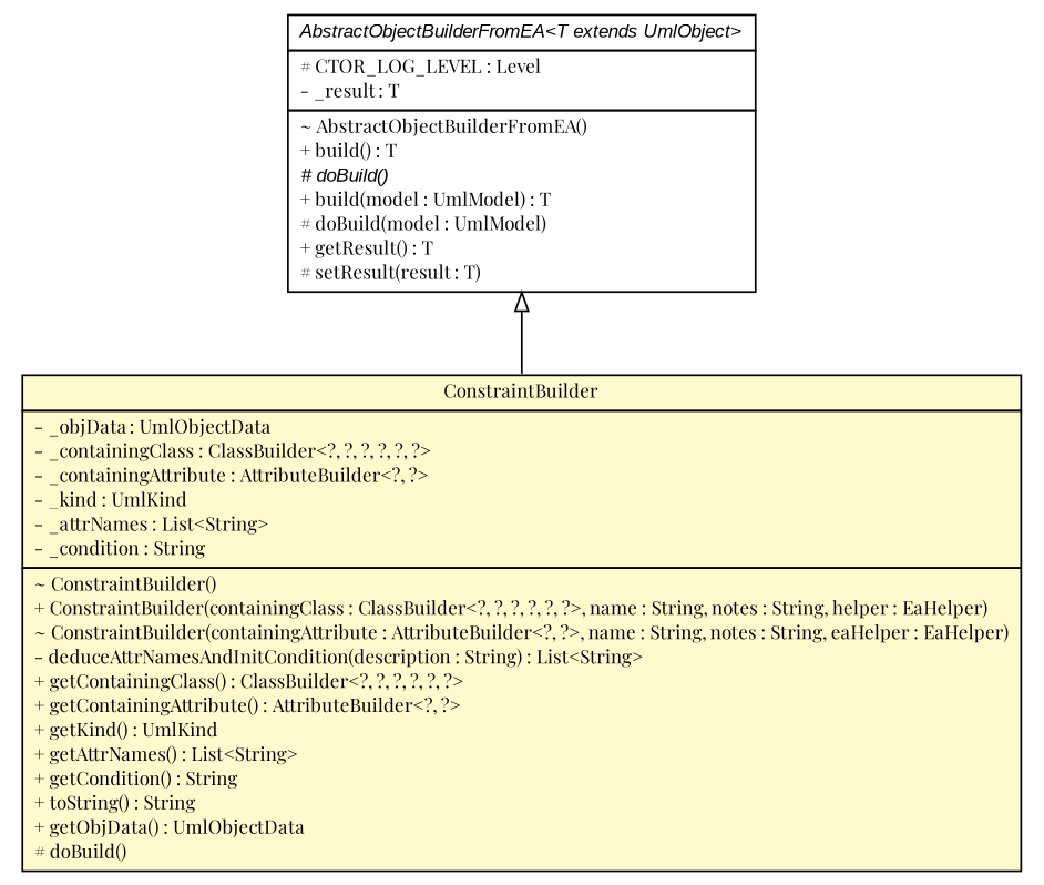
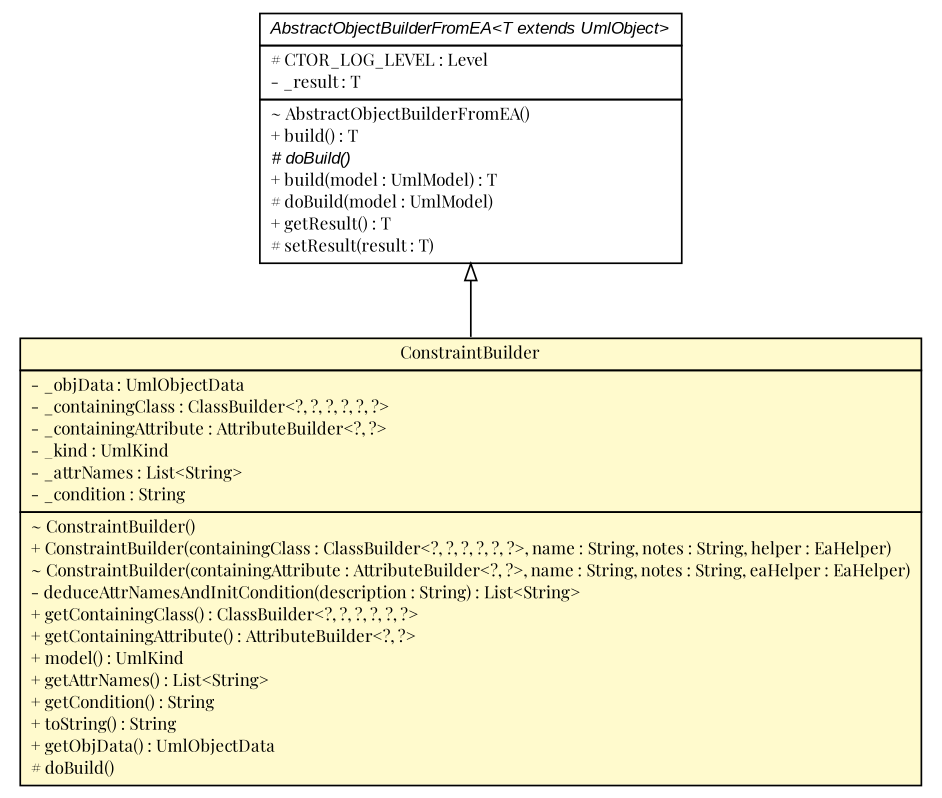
  digraph {
    nodesep=0.25
    ranksep=0.5
    fontname="Playfair Display"
    node [fontcolor=black fontname="Playfair Display" fontsize=10.0 shape=plaintext]
-   n1 [label=<<table title="org.tanjakostic.jcleancim.builder.ea.ConstraintBuilder" border="0" cellborder="1" cellspacing="0" cellpadding="2" port="p" bgcolor="lemonChiffon" href="./ConstraintBuilder.html"> 		<tr><td><table border="0" cellspacing="0" cellpadding="1"> <tr><td align="center" balign="center"> ConstraintBuilder </td></tr> 		</table></td></tr> 		<tr><td><table border="0" cellspacing="0" cellpadding="1"> <tr><td align="left" balign="left"> - _objData : UmlObjectData </td></tr> <tr><td align="left" balign="left"> - _containingClass : ClassBuilder&lt;?, ?, ?, ?, ?, ?&gt; </td></tr> <tr><td align="left" balign="left"> - _containingAttribute : AttributeBuilder&lt;?, ?&gt; </td></tr> <tr><td align="left" balign="left"> - _kind : UmlKind </td></tr> <tr><td align="left" balign="left"> - _attrNames : List&lt;String&gt; </td></tr> <tr><td align="left" balign="left"> - _condition : String </td></tr> 		</table></td></tr> 		<tr><td><table border="0" cellspacing="0" cellpadding="1"> <tr><td align="left" balign="left"> ~ ConstraintBuilder() </td></tr> <tr><td align="left" balign="left"> + ConstraintBuilder(containingClass : ClassBuilder&lt;?, ?, ?, ?, ?, ?&gt;, name : String, notes : String, helper : EaHelper) </td></tr> <tr><td align="left" balign="left"> ~ ConstraintBuilder(containingAttribute : AttributeBuilder&lt;?, ?&gt;, name : String, notes : String, eaHelper : EaHelper) </td></tr> <tr><td align="left" balign="left"> - deduceAttrNamesAndInitCondition(description : String) : List&lt;String&gt; </td></tr> <tr><td align="left" balign="left"> + getContainingClass() : ClassBuilder&lt;?, ?, ?, ?, ?, ?&gt; </td></tr> <tr><td align="left" balign="left"> + getContainingAttribute() : AttributeBuilder&lt;?, ?&gt; </td></tr> <tr><td align="left" balign="left"> + getKind() : UmlKind </td></tr> <tr><td align="left" balign="left"> + getAttrNames() : List&lt;String&gt; </td></tr> <tr><td align="left" balign="left"> + getCondition() : String </td></tr> <tr><td align="left" balign="left"> + toString() : String </td></tr> <tr><td align="left" balign="left"> + getObjData() : UmlObjectData </td></tr> <tr><td align="left" balign="left"> # doBuild() </td></tr> 		</table></td></tr> 		</table>>]
+   n1 [label=<<table title="org.tanjakostic.jcleancim.builder.ea.ConstraintBuilder" border="0" cellborder="1" cellspacing="0" cellpadding="2" port="p" bgcolor="lemonChiffon" href="./ConstraintBuilder.html"> 		<tr><td><table border="0" cellspacing="0" cellpadding="1"> <tr><td align="center" balign="center"> ConstraintBuilder </td></tr> 		</table></td></tr> 		<tr><td><table border="0" cellspacing="0" cellpadding="1"> <tr><td align="left" balign="left"> - _objData : UmlObjectData </td></tr> <tr><td align="left" balign="left"> - _containingClass : ClassBuilder&lt;?, ?, ?, ?, ?, ?&gt; </td></tr> <tr><td align="left" balign="left"> - _containingAttribute : AttributeBuilder&lt;?, ?&gt; </td></tr> <tr><td align="left" balign="left"> - _kind : UmlKind </td></tr> <tr><td align="left" balign="left"> - _attrNames : List&lt;String&gt; </td></tr> <tr><td align="left" balign="left"> - _condition : String </td></tr> 		</table></td></tr> 		<tr><td><table border="0" cellspacing="0" cellpadding="1"> <tr><td align="left" balign="left"> ~ ConstraintBuilder() </td></tr> <tr><td align="left" balign="left"> + ConstraintBuilder(containingClass : ClassBuilder&lt;?, ?, ?, ?, ?, ?&gt;, name : String, notes : String, helper : EaHelper) </td></tr> <tr><td align="left" balign="left"> ~ ConstraintBuilder(containingAttribute : AttributeBuilder&lt;?, ?&gt;, name : String, notes : String, eaHelper : EaHelper) </td></tr> <tr><td align="left" balign="left"> - deduceAttrNamesAndInitCondition(description : String) : List&lt;String&gt; </td></tr> <tr><td align="left" balign="left"> + getContainingClass() : ClassBuilder&lt;?, ?, ?, ?, ?, ?&gt; </td></tr> <tr><td align="left" balign="left"> + getContainingAttribute() : AttributeBuilder&lt;?, ?&gt; </td></tr> <tr><td align="left" balign="left"> + model() : UmlKind </td></tr> <tr><td align="left" balign="left"> + getAttrNames() : List&lt;String&gt; </td></tr> <tr><td align="left" balign="left"> + getCondition() : String </td></tr> <tr><td align="left" balign="left"> + toString() : String </td></tr> <tr><td align="left" balign="left"> + getObjData() : UmlObjectData </td></tr> <tr><td align="left" balign="left"> # doBuild() </td></tr> 		</table></td></tr> 		</table>>]
    n2 [label=<<table title="org.tanjakostic.jcleancim.builder.ea.AbstractObjectBuilderFromEA" border="0" cellborder="1" cellspacing="0" cellpadding="2" port="p" href="./AbstractObjectBuilderFromEA.html"> 		<tr><td><table border="0" cellspacing="0" cellpadding="1"> <tr><td align="center" balign="center"><font face="Arial Italic"> AbstractObjectBuilderFromEA&lt;T extends UmlObject&gt; </font></td></tr> 		</table></td></tr> 		<tr><td><table border="0" cellspacing="0" cellpadding="1"> <tr><td align="left" balign="left"> # CTOR_LOG_LEVEL : Level </td></tr> <tr><td align="left" balign="left"> - _result : T </td></tr> 		</table></td></tr> 		<tr><td><table border="0" cellspacing="0" cellpadding="1"> <tr><td align="left" balign="left"> ~ AbstractObjectBuilderFromEA() </td></tr> <tr><td align="left" balign="left"> + build() : T </td></tr> <tr><td align="left" balign="left"><font face="Arial Italic" point-size="10.0"> # doBuild() </font></td></tr> <tr><td align="left" balign="left"> + build(model : UmlModel) : T </td></tr> <tr><td align="left" balign="left"> # doBuild(model : UmlModel) </td></tr> <tr><td align="left" balign="left"> + getResult() : T </td></tr> <tr><td align="left" balign="left"> # setResult(result : T) </td></tr> 		</table></td></tr> 		</table>>]
    n2 -> n1 [arrowtail=empty dir=back fontname="Playfair Display" fontsize=10 headport=p labelfontname=arial labelfontsize=10 tailport=p]
  }
